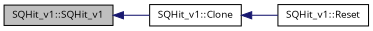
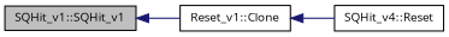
  digraph {
    fontname="Open Sans"
    rankdir=LR
    node [color=black fontname="Open Sans" fontsize=10 shape=record]
    edge [color=midnightblue dir=back fontname="Open Sans" fontsize=10 labelfontname=FreeSans labelfontsize=10 style=solid]
    n1 [fillcolor=grey75 fontcolor=black height=0.2 label="SQHit_v1::SQHit_v1" style=filled width=0.4]
-   n2 [height=0.2 label="SQHit_v1::Clone" width=0.4]
-   n3 [height=0.2 label="SQHit_v1::Reset" width=0.4]
+   n2 [height=0.2 label="Reset_v1::Clone" width=0.4]
+   n3 [height=0.2 label="SQHit_v4::Reset" width=0.4]
    n1 -> n2
    n2 -> n3
  }
